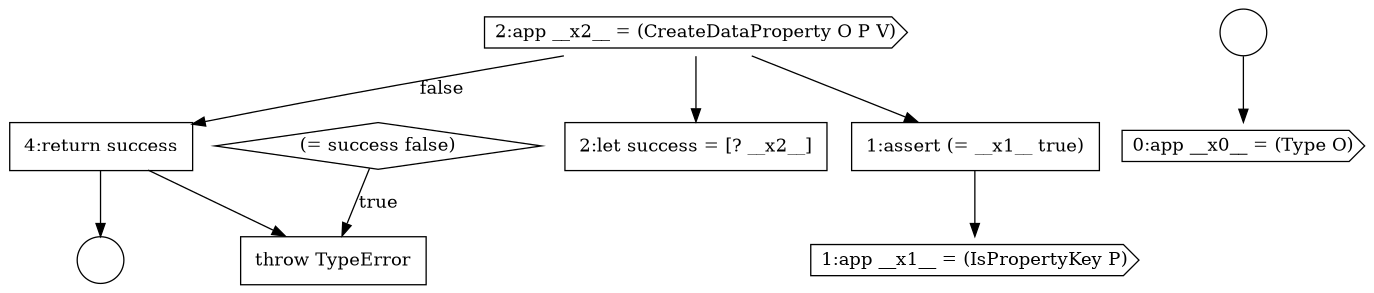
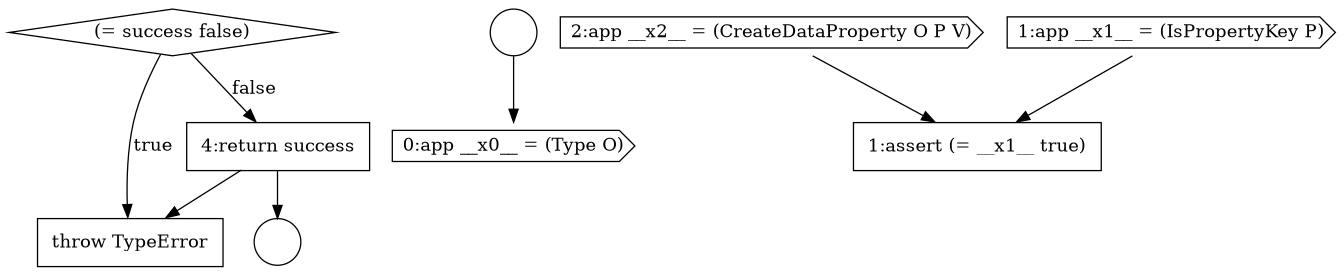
  digraph {
    node [color=black fillcolor=white shape=none style=filled]
    edge [color=black]
    n1 [label=<<font color="black">     <table border="0" cellborder="1" cellspacing="0" cellpadding="10">       <tr><td align="left">throw TypeError</td></tr>     </table>   </font>> margin=0]
    n2 [label=<<font color="black">     <table border="0" cellborder="1" cellspacing="0" cellpadding="10">       <tr><td align="left">4:return success</td></tr>     </table>   </font>> margin=0]
    n3 [label=" " shape=circle]
    n4 [label=<<font color="black">0:app __x0__ = (Type O)</font>> shape=cds]
    n5 [label=<<font color="black">2:app __x2__ = (CreateDataProperty O P V)</font>> shape=cds]
-   n6 [label=<<font color="black">     <table border="0" cellborder="1" cellspacing="0" cellpadding="10">       <tr><td align="left">2:let success = [? __x2__]</td></tr>     </table>   </font>> margin=0]
    n7 [label=<<font color="black">     <table border="0" cellborder="1" cellspacing="0" cellpadding="10">       <tr><td align="left">1:assert (= __x1__ true)</td></tr>     </table>   </font>> margin=0]
    n8 [label=<<font color="black">1:app __x1__ = (IsPropertyKey P)</font>> shape=cds]
    n9 [label=" " shape=circle]
    n10 [label=<<font color="black">(= success false)</font>> shape=diamond]
    n2 -> n1
    n2 -> n3
-   n5 -> n6
    n5 -> n7
-   n7 -> n8
+   n8 -> n7
    n9 -> n4
    n10 -> n1 [label=<<font color="black">true</font>>]
-   n5 -> n2 [label=<<font color="black">false</font>>]
+   n10 -> n2 [label=<<font color="black">false</font>>]
  }
